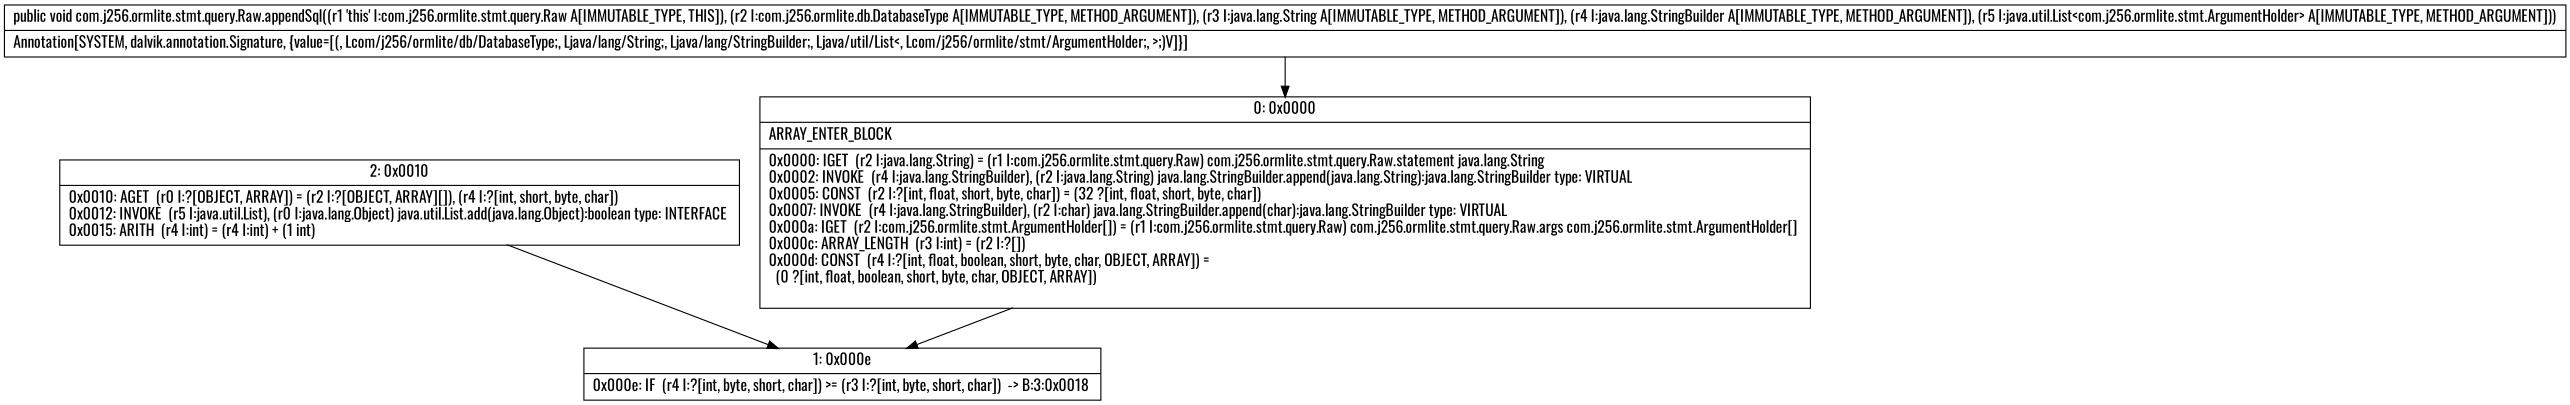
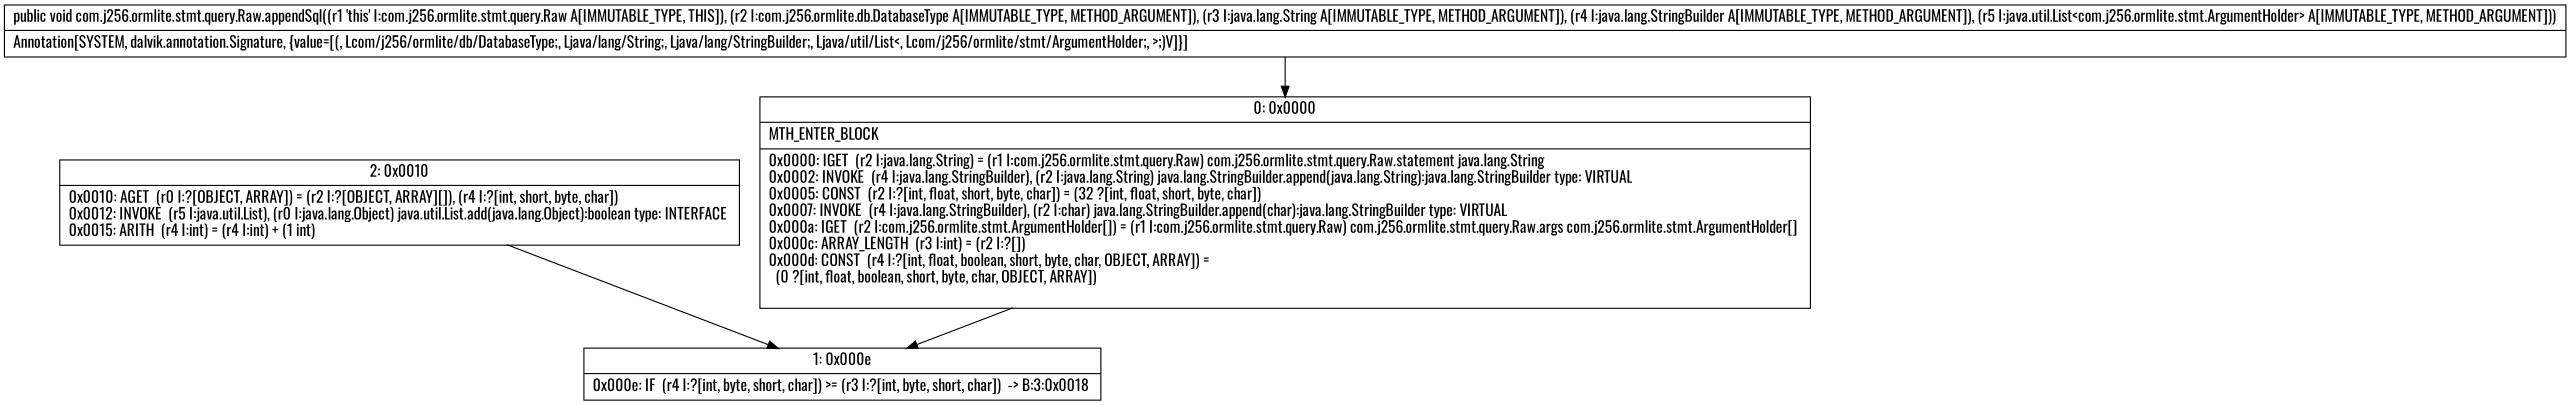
  digraph {
    fontname=Oswald
    node [fontname=Oswald shape=record]
    edge [fontname=Oswald]
-   n1 [label="{0\:\ 0x0000|ARRAY_ENTER_BLOCK\l|0x0000: IGET  (r2 I:java.lang.String) = (r1 I:com.j256.ormlite.stmt.query.Raw) com.j256.ormlite.stmt.query.Raw.statement java.lang.String \l0x0002: INVOKE  (r4 I:java.lang.StringBuilder), (r2 I:java.lang.String) java.lang.StringBuilder.append(java.lang.String):java.lang.StringBuilder type: VIRTUAL \l0x0005: CONST  (r2 I:?[int, float, short, byte, char]) = (32 ?[int, float, short, byte, char]) \l0x0007: INVOKE  (r4 I:java.lang.StringBuilder), (r2 I:char) java.lang.StringBuilder.append(char):java.lang.StringBuilder type: VIRTUAL \l0x000a: IGET  (r2 I:com.j256.ormlite.stmt.ArgumentHolder[]) = (r1 I:com.j256.ormlite.stmt.query.Raw) com.j256.ormlite.stmt.query.Raw.args com.j256.ormlite.stmt.ArgumentHolder[] \l0x000c: ARRAY_LENGTH  (r3 I:int) = (r2 I:?[]) \l0x000d: CONST  (r4 I:?[int, float, boolean, short, byte, char, OBJECT, ARRAY]) = \l  (0 ?[int, float, boolean, short, byte, char, OBJECT, ARRAY])\l \l}"]
+   n1 [label="{0\:\ 0x0000|MTH_ENTER_BLOCK\l|0x0000: IGET  (r2 I:java.lang.String) = (r1 I:com.j256.ormlite.stmt.query.Raw) com.j256.ormlite.stmt.query.Raw.statement java.lang.String \l0x0002: INVOKE  (r4 I:java.lang.StringBuilder), (r2 I:java.lang.String) java.lang.StringBuilder.append(java.lang.String):java.lang.StringBuilder type: VIRTUAL \l0x0005: CONST  (r2 I:?[int, float, short, byte, char]) = (32 ?[int, float, short, byte, char]) \l0x0007: INVOKE  (r4 I:java.lang.StringBuilder), (r2 I:char) java.lang.StringBuilder.append(char):java.lang.StringBuilder type: VIRTUAL \l0x000a: IGET  (r2 I:com.j256.ormlite.stmt.ArgumentHolder[]) = (r1 I:com.j256.ormlite.stmt.query.Raw) com.j256.ormlite.stmt.query.Raw.args com.j256.ormlite.stmt.ArgumentHolder[] \l0x000c: ARRAY_LENGTH  (r3 I:int) = (r2 I:?[]) \l0x000d: CONST  (r4 I:?[int, float, boolean, short, byte, char, OBJECT, ARRAY]) = \l  (0 ?[int, float, boolean, short, byte, char, OBJECT, ARRAY])\l \l}"]
    n2 [label="{1\:\ 0x000e|0x000e: IF  (r4 I:?[int, byte, short, char]) \>= (r3 I:?[int, byte, short, char])  \-\> B:3:0x0018 \l}"]
    n3 [label="{2\:\ 0x0010|0x0010: AGET  (r0 I:?[OBJECT, ARRAY]) = (r2 I:?[OBJECT, ARRAY][]), (r4 I:?[int, short, byte, char]) \l0x0012: INVOKE  (r5 I:java.util.List), (r0 I:java.lang.Object) java.util.List.add(java.lang.Object):boolean type: INTERFACE \l0x0015: ARITH  (r4 I:int) = (r4 I:int) + (1 int) \l}"]
    n4 [label="{public void com.j256.ormlite.stmt.query.Raw.appendSql((r1 'this' I:com.j256.ormlite.stmt.query.Raw A[IMMUTABLE_TYPE, THIS]), (r2 I:com.j256.ormlite.db.DatabaseType A[IMMUTABLE_TYPE, METHOD_ARGUMENT]), (r3 I:java.lang.String A[IMMUTABLE_TYPE, METHOD_ARGUMENT]), (r4 I:java.lang.StringBuilder A[IMMUTABLE_TYPE, METHOD_ARGUMENT]), (r5 I:java.util.List\<com.j256.ormlite.stmt.ArgumentHolder\> A[IMMUTABLE_TYPE, METHOD_ARGUMENT]))  | Annotation[SYSTEM, dalvik.annotation.Signature, \{value=[(, Lcom\/j256\/ormlite\/db\/DatabaseType;, Ljava\/lang\/String;, Ljava\/lang\/StringBuilder;, Ljava\/util\/List\<, Lcom\/j256\/ormlite\/stmt\/ArgumentHolder;, \>;)V]\}]\l}"]
    n1 -> n2
    n3 -> n2
    n4 -> n1
  }
